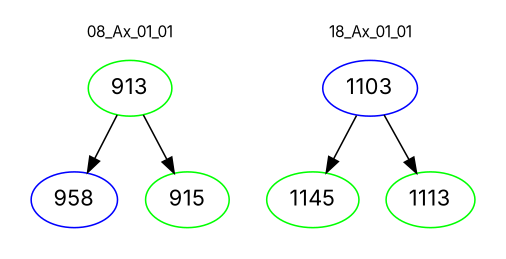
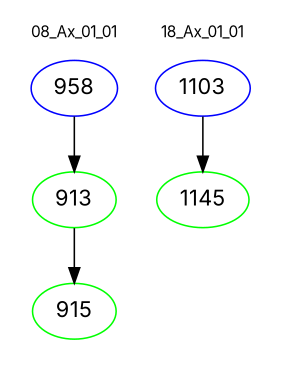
  digraph {
    fontname=Inter
    node [color=green fontname=Inter]
    edge [color=black fontname=Inter]
    n1 [label=913]
    n2 [color=blue label=958]
    n3 [label=915]
    n4 [color=blue label=1103]
    n5 [label=1145]
-   n6 [label=1113]
    subgraph cluster_1 {
      color=white
      fontsize=10
      label="08_Ax_01_01"
      n1
      n2
      n3
    }
    subgraph cluster_2 {
      color=white
      fontsize=10
      label="18_Ax_01_01"
      n4
      n5
-     n6
    }
-   n1 -> n2
+   n2 -> n1
    n1 -> n3
    n4 -> n5
-   n4 -> n6
  }
